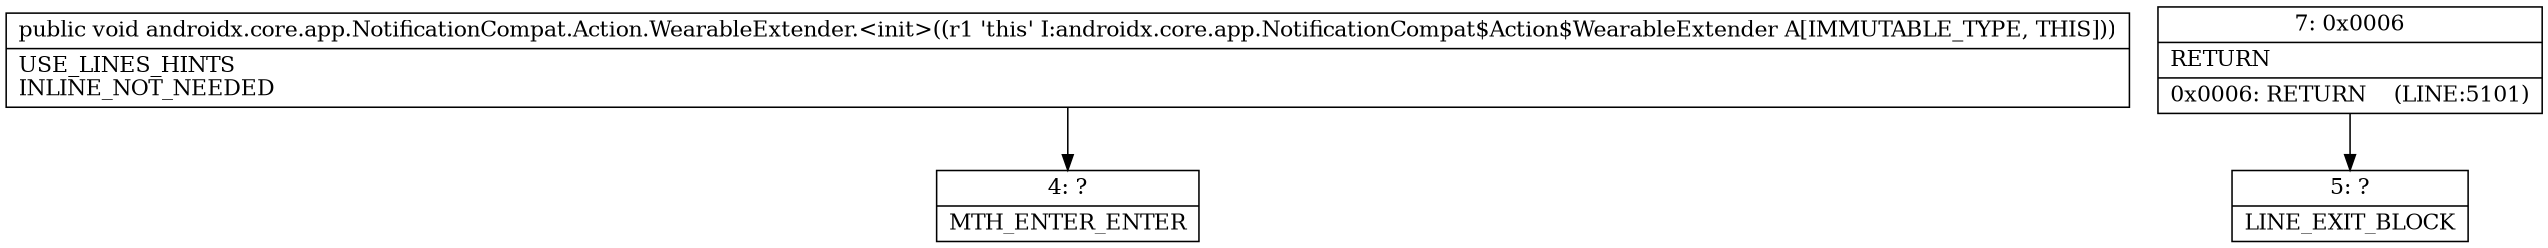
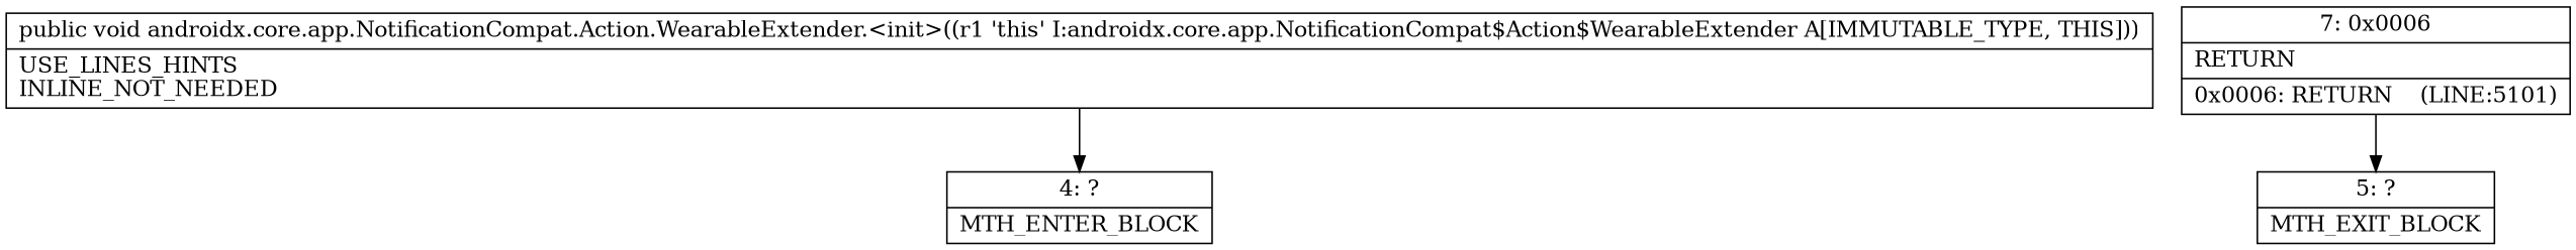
  digraph {
    node [shape=record]
-   n1 [label="{4\:\ ?|MTH_ENTER_ENTER\l}"]
+   n1 [label="{4\:\ ?|MTH_ENTER_BLOCK\l}"]
    n2 [label="{7\:\ 0x0006|RETURN\l|0x0006: RETURN    (LINE:5101)\l}"]
-   n3 [label="{5\:\ ?|LINE_EXIT_BLOCK\l}"]
+   n3 [label="{5\:\ ?|MTH_EXIT_BLOCK\l}"]
    n4 [label="{public void androidx.core.app.NotificationCompat.Action.WearableExtender.\<init\>((r1 'this' I:androidx.core.app.NotificationCompat$Action$WearableExtender A[IMMUTABLE_TYPE, THIS]))  | USE_LINES_HINTS\lINLINE_NOT_NEEDED\l}"]
    n2 -> n3
    n4 -> n1
  }
